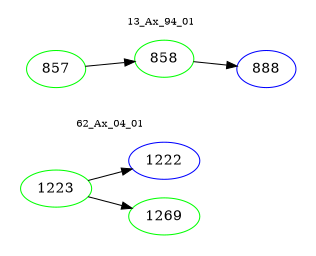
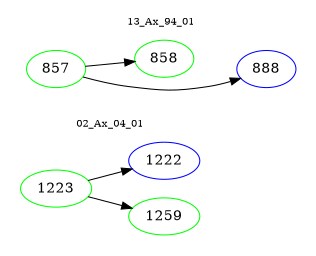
  digraph {
    rankdir=LR
    node [color=green]
    edge [color=black]
    n1 [label=1223]
-   n2 [label=1269]
+   n2 [label=1259]
    n3 [color=blue label=1222]
    n4 [label=857]
    n5 [color=blue label=888]
    n6 [label=858]
    subgraph cluster_1 {
      color=white
      fontsize=10
-     label="62_Ax_04_01"
+     label="02_Ax_04_01"
      n1
      n2
      n3
    }
    subgraph cluster_2 {
      color=white
      fontsize=10
      label="13_Ax_94_01"
      n4
      n5
      n6
    }
    n1 -> n2
    n1 -> n3
-   n6 -> n5
+   n4 -> n5
    n4 -> n6
  }
